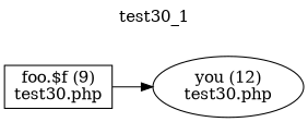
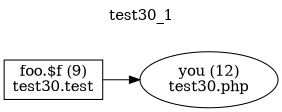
  digraph {
    label=test30_1
    labelloc=t
    rankdir=LR
-   n1 [label="foo.$f (9)\ntest30.php" shape=box]
+   n1 [label="foo.$f (9)\ntest30.test" shape=box]
    n2 [label="you (12)\ntest30.php" shape=ellipse]
    n1 -> n2
  }
